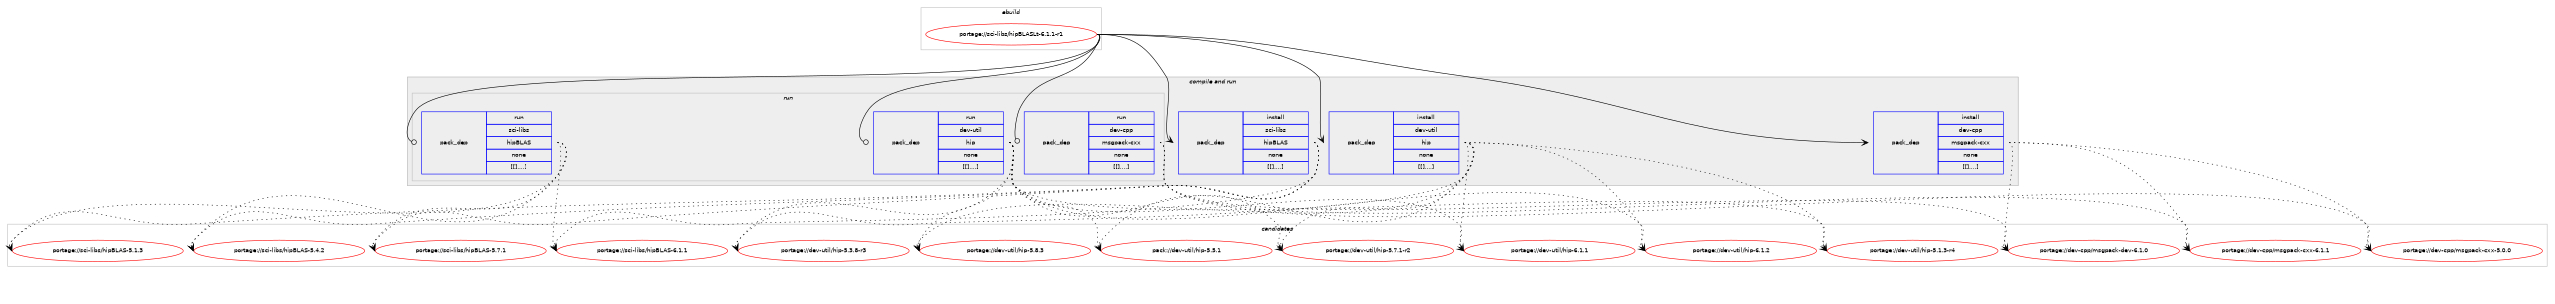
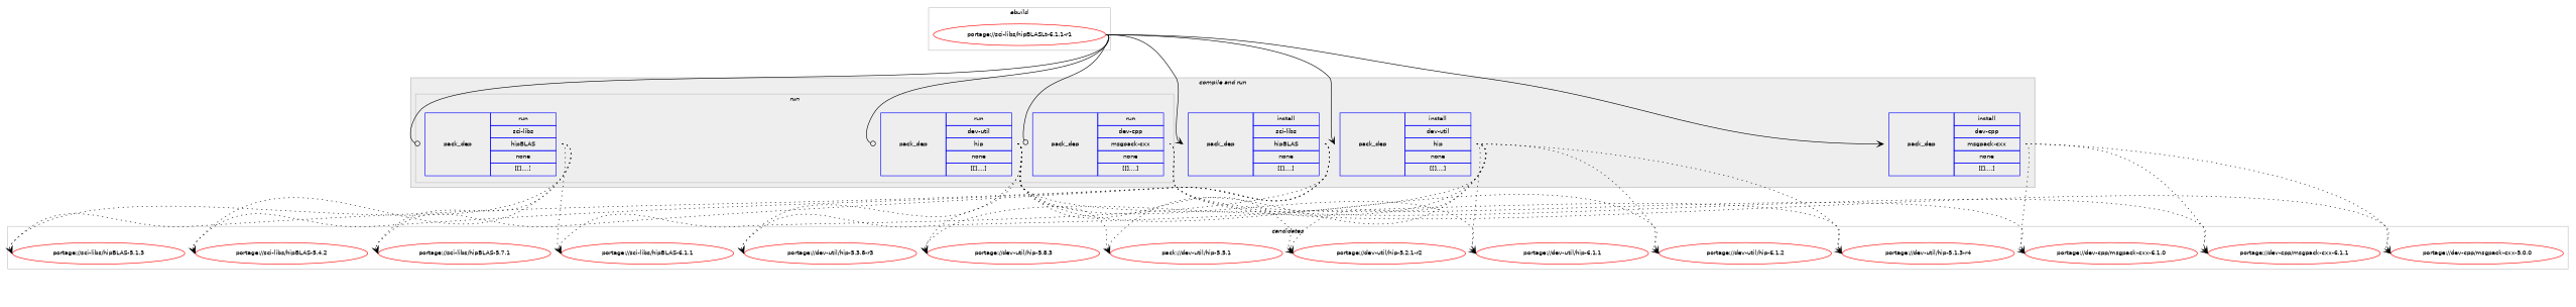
  digraph {
    compound=true
    concentrate=true
    fontname=Helvetica
    fontsize=10
    newrank=true
    rankdir=TB
    ranksep=1.5
    node [color=red fontname=Helvetica fontsize=10]
    edge [arrowhead=vee headport=w style=dotted tailport=e weight=100]
    n1 [label="portage://sci-libs/hipBLASLt-6.1.1-r1" width=4]
    n2 [color=blue label=<<TABLE BORDER="0" CELLBORDER="1" CELLSPACING="0" CELLPADDING="4" WIDTH="220"><TR><TD ROWSPAN="6" CELLPADDING="30">pack_dep</TD></TR><TR><TD WIDTH="110">install</TD></TR><TR><TD>dev-cpp</TD></TR><TR><TD>msgpack-cxx</TD></TR><TR><TD>none</TD></TR><TR><TD>[[],,,,]</TD></TR></TABLE>> shape=none]
    n3 [color=blue label=<<TABLE BORDER="0" CELLBORDER="1" CELLSPACING="0" CELLPADDING="4" WIDTH="220"><TR><TD ROWSPAN="6" CELLPADDING="30">pack_dep</TD></TR><TR><TD WIDTH="110">install</TD></TR><TR><TD>dev-util</TD></TR><TR><TD>hip</TD></TR><TR><TD>none</TD></TR><TR><TD>[[],,,,]</TD></TR></TABLE>> shape=none]
    n4 [color=blue label=<<TABLE BORDER="0" CELLBORDER="1" CELLSPACING="0" CELLPADDING="4" WIDTH="220"><TR><TD ROWSPAN="6" CELLPADDING="30">pack_dep</TD></TR><TR><TD WIDTH="110">install</TD></TR><TR><TD>sci-libs</TD></TR><TR><TD>hipBLAS</TD></TR><TR><TD>none</TD></TR><TR><TD>[[],,,,]</TD></TR></TABLE>> shape=none]
    n5 [color=blue label=<<TABLE BORDER="0" CELLBORDER="1" CELLSPACING="0" CELLPADDING="4" WIDTH="220"><TR><TD ROWSPAN="6" CELLPADDING="30">pack_dep</TD></TR><TR><TD WIDTH="110">run</TD></TR><TR><TD>dev-cpp</TD></TR><TR><TD>msgpack-cxx</TD></TR><TR><TD>none</TD></TR><TR><TD>[[],,,,]</TD></TR></TABLE>> shape=none]
    n6 [color=blue label=<<TABLE BORDER="0" CELLBORDER="1" CELLSPACING="0" CELLPADDING="4" WIDTH="220"><TR><TD ROWSPAN="6" CELLPADDING="30">pack_dep</TD></TR><TR><TD WIDTH="110">run</TD></TR><TR><TD>dev-util</TD></TR><TR><TD>hip</TD></TR><TR><TD>none</TD></TR><TR><TD>[[],,,,]</TD></TR></TABLE>> shape=none]
    n7 [color=blue label=<<TABLE BORDER="0" CELLBORDER="1" CELLSPACING="0" CELLPADDING="4" WIDTH="220"><TR><TD ROWSPAN="6" CELLPADDING="30">pack_dep</TD></TR><TR><TD WIDTH="110">run</TD></TR><TR><TD>sci-libs</TD></TR><TR><TD>hipBLAS</TD></TR><TR><TD>none</TD></TR><TR><TD>[[],,,,]</TD></TR></TABLE>> shape=none]
    n8 [label="portage://dev-cpp/msgpack-cxx-6.1.1" width=4]
-   n9 [label="portage://dev-cpp/msgpack-dev-6.1.0" width=4]
+   n9 [label="portage://dev-cpp/msgpack-cxx-6.1.0" width=4]
    n10 [label="portage://dev-cpp/msgpack-cxx-5.0.0" width=4]
    n11 [label="portage://dev-util/hip-6.1.2" width=4]
    n12 [label="portage://dev-util/hip-6.1.1" width=4]
-   n13 [label="portage://dev-util/hip-5.7.1-r2" width=4]
+   n13 [label="portage://dev-util/hip-5.2.1-r2" width=4]
    n14 [label="pack://dev-util/hip-5.5.1" width=4]
    n15 [label="portage://dev-util/hip-5.8.3" width=4]
    n16 [label="portage://dev-util/hip-5.3.8-r3" width=4]
    n17 [label="portage://dev-util/hip-5.1.3-r4" width=4]
    n18 [label="portage://sci-libs/hipBLAS-6.1.1" width=4]
    n19 [label="portage://sci-libs/hipBLAS-5.7.1" width=4]
    n20 [label="portage://sci-libs/hipBLAS-5.4.2" width=4]
    n21 [label="portage://sci-libs/hipBLAS-5.1.3" width=4]
    subgraph cluster_1 {
      color=gray
      label=<<i>ebuild</i>>
      n1
    }
    subgraph cluster_2 {
      color=gray
      label=<<i>dependencies</i>>
      subgraph cluster_3 {
        color=gray
        fillcolor="#eeeeee"
        label=<<i>compile</i>>
        style=filled
        subgraph sub_4 {
          color=gray
          fillcolor="#eeeeee"
          label=<<i>compile</i>>
          style=filled
          n2
        }
        subgraph sub_5 {
          color=gray
          fillcolor="#eeeeee"
          label=<<i>compile</i>>
          style=filled
          n3
        }
        subgraph sub_6 {
          color=gray
          fillcolor="#eeeeee"
          label=<<i>compile</i>>
          style=filled
          n4
        }
      }
      subgraph cluster_7 {
        color=gray
        fillcolor="#eeeeee"
        label=<<i>compile and run</i>>
        style=filled
      }
      subgraph cluster_8 {
        color=gray
        fillcolor="#eeeeee"
        label=<<i>run</i>>
        style=filled
        subgraph sub_9 {
          color=gray
          fillcolor="#eeeeee"
          label=<<i>run</i>>
          style=filled
          n5
        }
        subgraph sub_10 {
          color=gray
          fillcolor="#eeeeee"
          label=<<i>run</i>>
          style=filled
          n6
        }
        subgraph sub_11 {
          color=gray
          fillcolor="#eeeeee"
          label=<<i>run</i>>
          style=filled
          n7
        }
      }
    }
    subgraph cluster_12 {
      color=gray
      label=<<i>candidates</i>>
      rank=same
      subgraph sub_13 {
        color=black
        label=<<i>candidates</i>>
        nodesep=1
        rank=same
        n8
        n9
        n10
      }
      subgraph sub_14 {
        color=black
        label=<<i>candidates</i>>
        nodesep=1
        rank=same
        n11
        n12
        n13
        n14
        n15
        n16
        n17
      }
      subgraph sub_15 {
        color=black
        label=<<i>candidates</i>>
        nodesep=1
        rank=same
        n18
        n19
        n20
        n21
      }
      subgraph sub_16 {
        color=black
        label=<<i>candidates</i>>
        nodesep=1
        rank=same
        n8
        n9
        n10
      }
      subgraph sub_17 {
        color=black
        label=<<i>candidates</i>>
        nodesep=1
        rank=same
        n11
        n12
        n13
        n14
        n15
        n16
        n17
      }
      subgraph sub_18 {
        color=black
        label=<<i>candidates</i>>
        nodesep=1
        rank=same
        n18
        n19
        n20
        n21
      }
    }
    n1 -> n2 [style=solid weight=20]
    n1 -> n3 [style=solid weight=20]
    n1 -> n4 [style=solid weight=20]
    n1 -> n5 [arrowhead=odot style=solid weight=20]
    n1 -> n6 [arrowhead=odot style=solid weight=20]
    n1 -> n7 [arrowhead=odot style=solid weight=20]
    n2 -> n8
    n2 -> n9
    n2 -> n10
    n3 -> n11
    n3 -> n12
    n3 -> n13
    n3 -> n14
    n3 -> n15
    n3 -> n16
    n3 -> n17
    n4 -> n18
    n4 -> n19
    n4 -> n20
    n4 -> n21
    n5 -> n8
    n5 -> n9
    n5 -> n10
    n6 -> n11
    n6 -> n12
    n6 -> n13
    n6 -> n14
    n6 -> n15
    n6 -> n16
    n6 -> n17
    n7 -> n18
    n7 -> n19
    n7 -> n20
    n7 -> n21
  }
